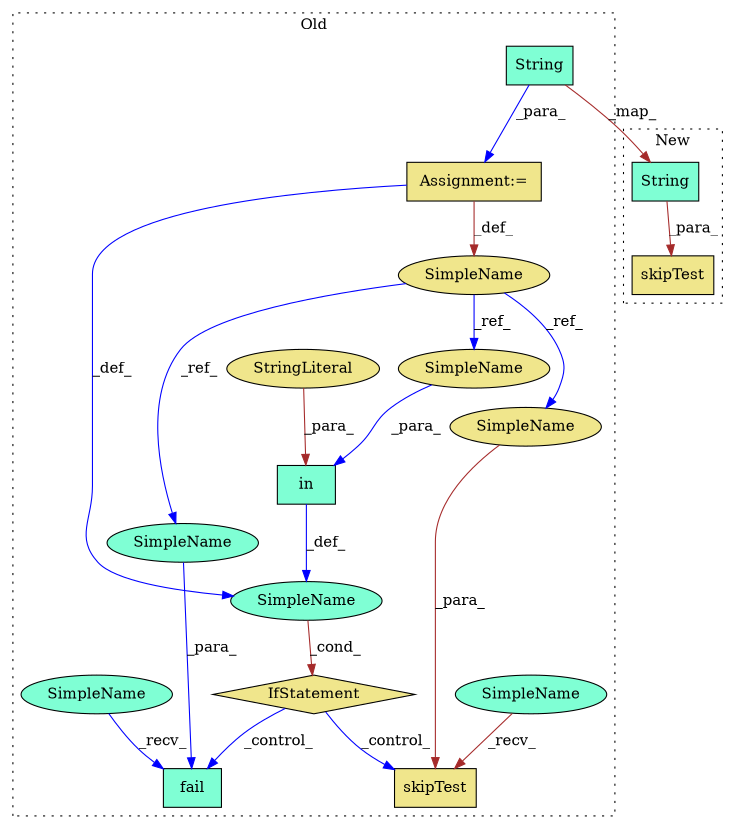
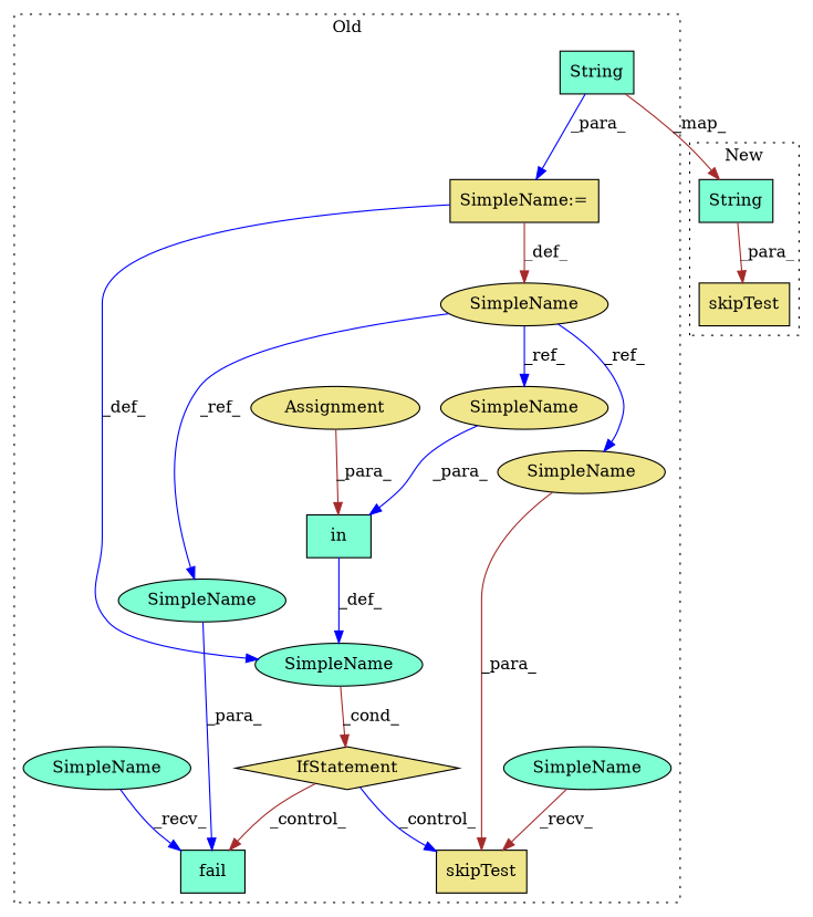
  digraph {
    node [a=42 fillcolor=aquamarine l=3 s=1931 shape=ellipse style=filled]
    edge [color=blue]
    n1 [a=32 l="5,1" label=fail s="2006,2014" shape=box]
    n2 [a=32 fillcolor=khaki l="9,1" label=skipTest s="1962,1974" shape=box]
    n3 [a=105 l=14 label=in shape=box]
    n4 [a=32 l="7,1" label=String s="1903,1912" shape=box]
    n5 [a=25 fillcolor=khaki l="10,2" label=IfStatement s="1921,1945" shape=diamond]
    n6 [label=SimpleName l="" s=""]
    n7 [fillcolor=khaki label=SimpleName s=1899]
-   n8 [a=7 fillcolor=khaki l=1 label="Assignment:=" s=1902 shape=box]
-   n9 [a=45 fillcolor=khaki l=7 label=StringLiteral]
+   n8 [a=7 fillcolor=khaki l=1 label="SimpleName:=" s=1902 shape=box]
+   n9 [a=45 fillcolor=khaki l=7 label=Assignment]
    n10 [fillcolor=khaki label=SimpleName s=1942]
    n11 [label=SimpleName s=2011]
    n12 [fillcolor=khaki label=SimpleName s=1971]
    n13 [l=4 label=SimpleName s=1957]
    n14 [l=4 label=SimpleName s=2001]
    n15 [a=32 fillcolor=khaki l="9,1" label=skipTest s="1951,1970" shape=box]
    n16 [a=32 l="7,1" label=String s="1960,1969" shape=box]
    subgraph cluster_1 {
      label=Old
      style=dotted
      n1
      n2
      n3
      n4
      n5
      n6
      n7
      n8
      n9
      n10
      n11
      n12
      n13
      n14
    }
    subgraph cluster_2 {
      label=New
      style=dotted
      n15
      n16
    }
    n3 -> n6 [label=_def_]
    n4 -> n8 [label=_para_]
    n4 -> n16 [color=brown label=_map_]
-   n5 -> n1 [label=_control_]
+   n5 -> n1 [color=brown label=_control_]
    n5 -> n2 [label=_control_]
    n6 -> n5 [color=brown label=_cond_]
    n7 -> n10 [label=_ref_]
    n7 -> n11 [label=_ref_]
    n7 -> n12 [label=_ref_]
    n8 -> n6 [label=_def_]
    n8 -> n7 [color=brown label=_def_]
    n9 -> n3 [color=brown label=_para_]
    n10 -> n3 [label=_para_]
    n11 -> n1 [label=_para_]
    n12 -> n2 [color=brown label=_para_]
    n13 -> n2 [color=brown label=_recv_]
    n14 -> n1 [label=_recv_]
    n16 -> n15 [color=brown label=_para_]
  }
